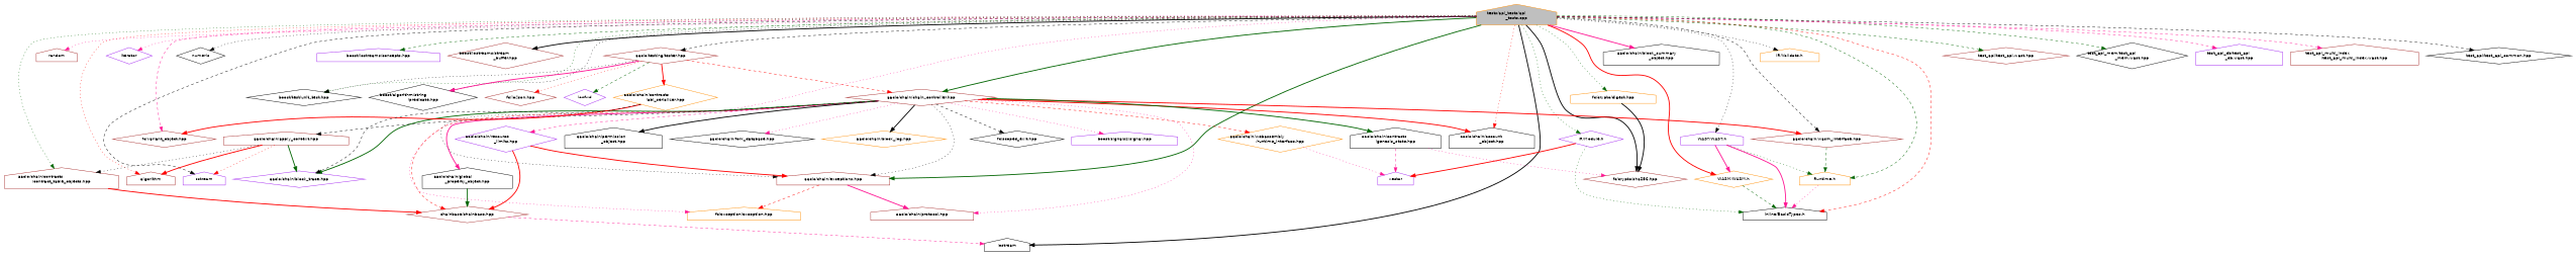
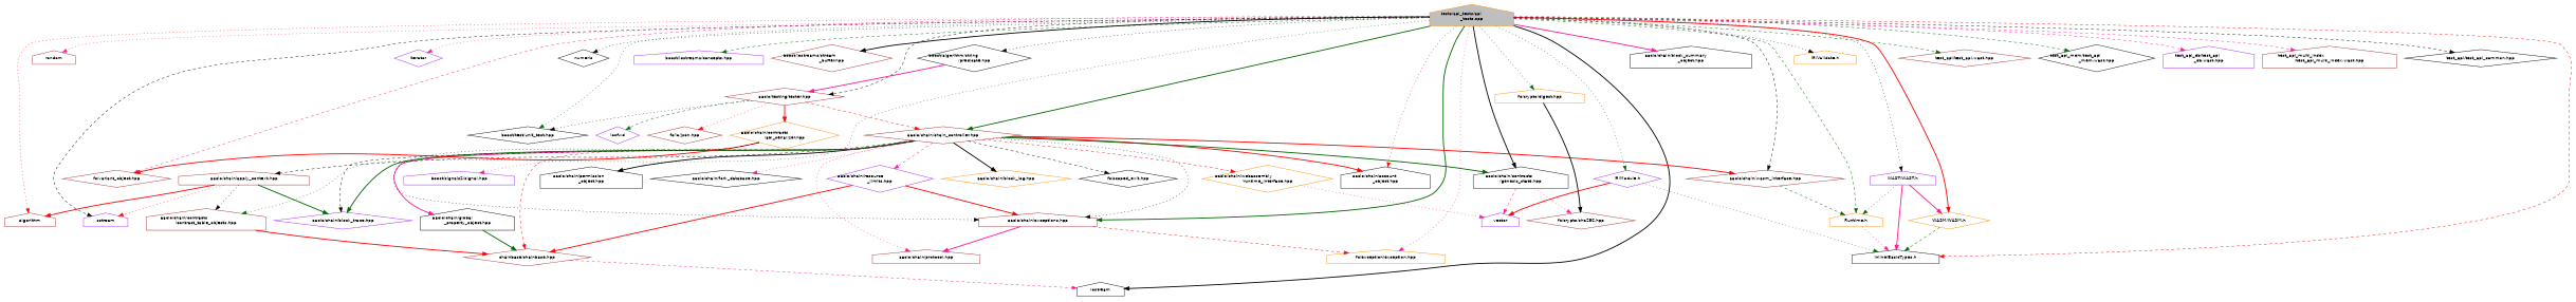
  digraph {
    node [color=brown fillcolor=white fontname=Helvetica fontsize=10 shape=house style=filled]
    edge [color=deeppink fontname=Helvetica fontsize=10 labelfontname=Helvetica labelfontsize=10 style=bold]
    n1 [color=darkorange fillcolor=grey75 fontcolor=black height=0.2 label="tests/api_tests/api\l_tests.cpp" width=0.4]
    n2 [height=0.2 label=algorithm width=0.4]
    n3 [height=0.2 label=random width=0.4]
    n4 [color=black height=0.2 label=iostream width=0.4]
    n5 [color=purple height=0.2 label=iterator shape=diamond width=0.4]
    n6 [color=purple height=0.2 label=sstream width=0.4]
    n7 [color=black height=0.2 label=numeric shape=diamond width=0.4]
    n8 [color=black height=0.2 label="boost/test/unit_test.hpp" shape=diamond width=0.4]
    n9 [color=purple height=0.2 label="boost/iostreams/concepts.hpp" width=0.4]
    n10 [height=0.2 label="boost/iostreams/stream\l_buffer.hpp" shape=diamond width=0.4]
    n11 [color=black height=0.2 label="boost/algorithm/string\l/predicate.hpp" shape=diamond width=0.4]
    n12 [height=0.2 label="aacio/testing/tester.hpp" shape=diamond width=0.4]
    n13 [height=0.2 label="aacio/chain/chain_controller.hpp" shape=diamond width=0.4]
    n14 [color=black height=0.2 label="aacio/chain/account\l_object.hpp" width=0.4]
    n15 [height=0.2 label="aacio/chain/contracts\l/contract_table_objects.hpp" width=0.4]
    n16 [height=0.2 label="aacio/chain/exceptions.hpp" width=0.4]
    n17 [color=darkorange height=0.2 label="fc/exception/exception.hpp" width=0.4]
    n18 [height=0.2 label="fc/crypto/sha256.hpp" shape=diamond width=0.4]
    n19 [height=0.2 label="aacio/chain/wasm_interface.hpp" shape=diamond width=0.4]
    n20 [color=darkorange height=0.2 label="Runtime.h" width=0.4]
    n21 [color=black height=0.2 label="Inline/BasicTypes.h" width=0.4]
    n22 [height=0.2 label="fc/variant_object.hpp" shape=diamond width=0.4]
    n23 [color=black height=0.2 label="aacio/chain/block_summary\l_object.hpp" width=0.4]
    n24 [color=darkorange height=0.2 label="fc/crypto/digest.hpp" width=0.4]
    n25 [color=purple height=0.2 label="IR/Module.h" shape=diamond width=0.4]
    n26 [color=darkorange height=0.2 label="IR/Validate.h" width=0.4]
    n27 [color=purple height=0.2 label="WAST/WAST.h" width=0.4]
    n28 [color=darkorange height=0.2 label="WASM/WASM.h" shape=diamond width=0.4]
    n29 [height=0.2 label="test_api/test_api.wast.hpp" shape=diamond width=0.4]
    n30 [color=black height=0.2 label="test_api_mem/test_api\l_mem.wast.hpp" shape=diamond width=0.4]
    n31 [color=purple height=0.2 label="test_api_db/test_api\l_db.wast.hpp" width=0.4]
    n32 [height=0.2 label="test_api_multi_index\l/test_api_multi_index.wast.hpp" width=0.4]
    n33 [color=black height=0.2 label="test_api/test_api_common.hpp" shape=diamond width=0.4]
    n34 [color=purple height=0.2 label=vector width=0.4]
    n35 [color=darkorange height=0.2 label="aacio/chain/contracts\l/abi_serializer.hpp" shape=diamond width=0.4]
    n36 [height=0.2 label="fc/io/json.hpp" shape=diamond width=0.4]
    n37 [color=purple height=0.2 label=iosfwd shape=diamond width=0.4]
    n38 [color=black height=0.2 label="aacio/chain/global\l_property_object.hpp" width=0.4]
    n39 [height=0.2 label="chainbase/chainbase.hpp" shape=diamond width=0.4]
    n40 [color=black height=0.2 label="aacio/chain/permission\l_object.hpp" width=0.4]
    n41 [color=black height=0.2 label="aacio/chain/fork_database.hpp" shape=diamond width=0.4]
    n42 [color=darkorange height=0.2 label="aacio/chain/block_log.hpp" shape=diamond width=0.4]
    n43 [color=purple height=0.2 label="aacio/chain/block_trace.hpp" shape=diamond width=0.4]
    n44 [color=black height=0.2 label="fc/scoped_exit.hpp" shape=diamond width=0.4]
    n45 [color=purple height=0.2 label="boost/signals2/signal.hpp" width=0.4]
    n46 [height=0.2 label="aacio/chain/protocol.hpp" width=0.4]
    n47 [height=0.2 label="aacio/chain/apply_context.hpp" width=0.4]
    n48 [color=black height=0.2 label="aacio/chain/contracts\l/genesis_state.hpp" width=0.4]
    n49 [color=purple height=0.2 label="aacio/chain/resource\l_limits.hpp" shape=diamond width=0.4]
    n50 [color=darkorange height=0.2 label="aacio/chain/webassembly\l/runtime_interface.hpp" shape=diamond width=0.4]
    n1 -> n2 [color=red style=dotted]
    n1 -> n3 [style=dotted]
    n1 -> n4 [color=black]
    n1 -> n5 [style=dotted]
    n1 -> n6 [color=black style=dashed]
    n1 -> n7 [color=black style=dotted]
    n1 -> n8 [color=darkgreen style=dotted]
    n1 -> n9 [color=darkgreen style=dashed]
    n1 -> n10 [color=black]
    n1 -> n11 [color=black style=dotted]
    n1 -> n12 [color=black style=dashed]
    n1 -> n13 [color=darkgreen]
    n1 -> n14 [color=red style=dotted]
    n1 -> n15 [color=darkgreen style=dotted]
    n1 -> n16 [color=darkgreen]
    n1 -> n17 [style=dotted]
-   n1 -> n18 [color=black]
+   n1 -> n48 [color=black]
    n1 -> n19 [color=black style=dashed]
    n1 -> n20 [color=darkgreen style=dashed]
    n1 -> n21 [color=red style=dashed]
    n1 -> n22 [style=dashed]
    n1 -> n23
    n1 -> n24 [color=darkgreen style=dotted]
    n1 -> n25 [color=darkgreen style=dotted]
    n1 -> n26 [color=black style=dotted]
    n1 -> n27 [color=black style=dotted]
    n1 -> n28 [color=red]
    n1 -> n29 [color=darkgreen style=dashed]
    n1 -> n30 [color=darkgreen style=dashed]
    n1 -> n31 [style=dashed]
    n1 -> n32 [style=dashed]
    n1 -> n33 [color=black style=dashed]
    n12 -> n8 [color=black style=dotted]
-   n12 -> n11
+   n11 -> n12
    n12 -> n13 [color=red style=dashed]
    n12 -> n35 [color=red]
    n12 -> n36 [color=red style=dotted]
    n12 -> n37 [color=darkgreen style=dashed]
    n13 -> n14 [color=red]
    n13 -> n16 [color=black style=dotted]
    n13 -> n19 [color=red]
    n13 -> n38
    n13 -> n39 [color=red style=dashed]
    n13 -> n40 [color=black]
    n13 -> n41 [style=dotted]
    n13 -> n42 [color=black]
    n13 -> n43 [color=darkgreen]
    n13 -> n44 [color=black style=dashed]
    n13 -> n45 [style=dotted]
    n13 -> n46 [style=dotted]
    n13 -> n47 [color=black style=dashed]
    n13 -> n48 [color=darkgreen]
    n13 -> n49 [style=dashed]
    n13 -> n50 [color=red style=dashed]
    n15 -> n39 [color=red]
    n16 -> n17 [color=red style=dashed]
    n16 -> n46
    n19 -> n20 [color=darkgreen style=dashed]
    n20 -> n21 [style=dotted]
    n24 -> n18 [color=black]
    n25 -> n21 [color=darkgreen style=dotted]
    n25 -> n34 [color=red]
    n27 -> n20 [color=darkgreen style=dotted]
    n27 -> n21
    n27 -> n28
    n28 -> n21 [color=darkgreen style=dashed]
    n35 -> n16 [color=black style=dotted]
    n35 -> n22 [color=red]
    n35 -> n43 [color=black style=dashed]
    n38 -> n39 [color=darkgreen]
    n39 -> n4 [style=dashed]
    n47 -> n2 [color=red]
    n47 -> n6 [color=red style=dotted]
    n47 -> n15 [color=black style=dotted]
    n47 -> n43 [color=darkgreen]
    n48 -> n18 [style=dotted]
    n48 -> n34 [style=dashed]
    n49 -> n16 [color=red]
    n49 -> n39 [color=red]
    n50 -> n34 [style=dotted]
  }
